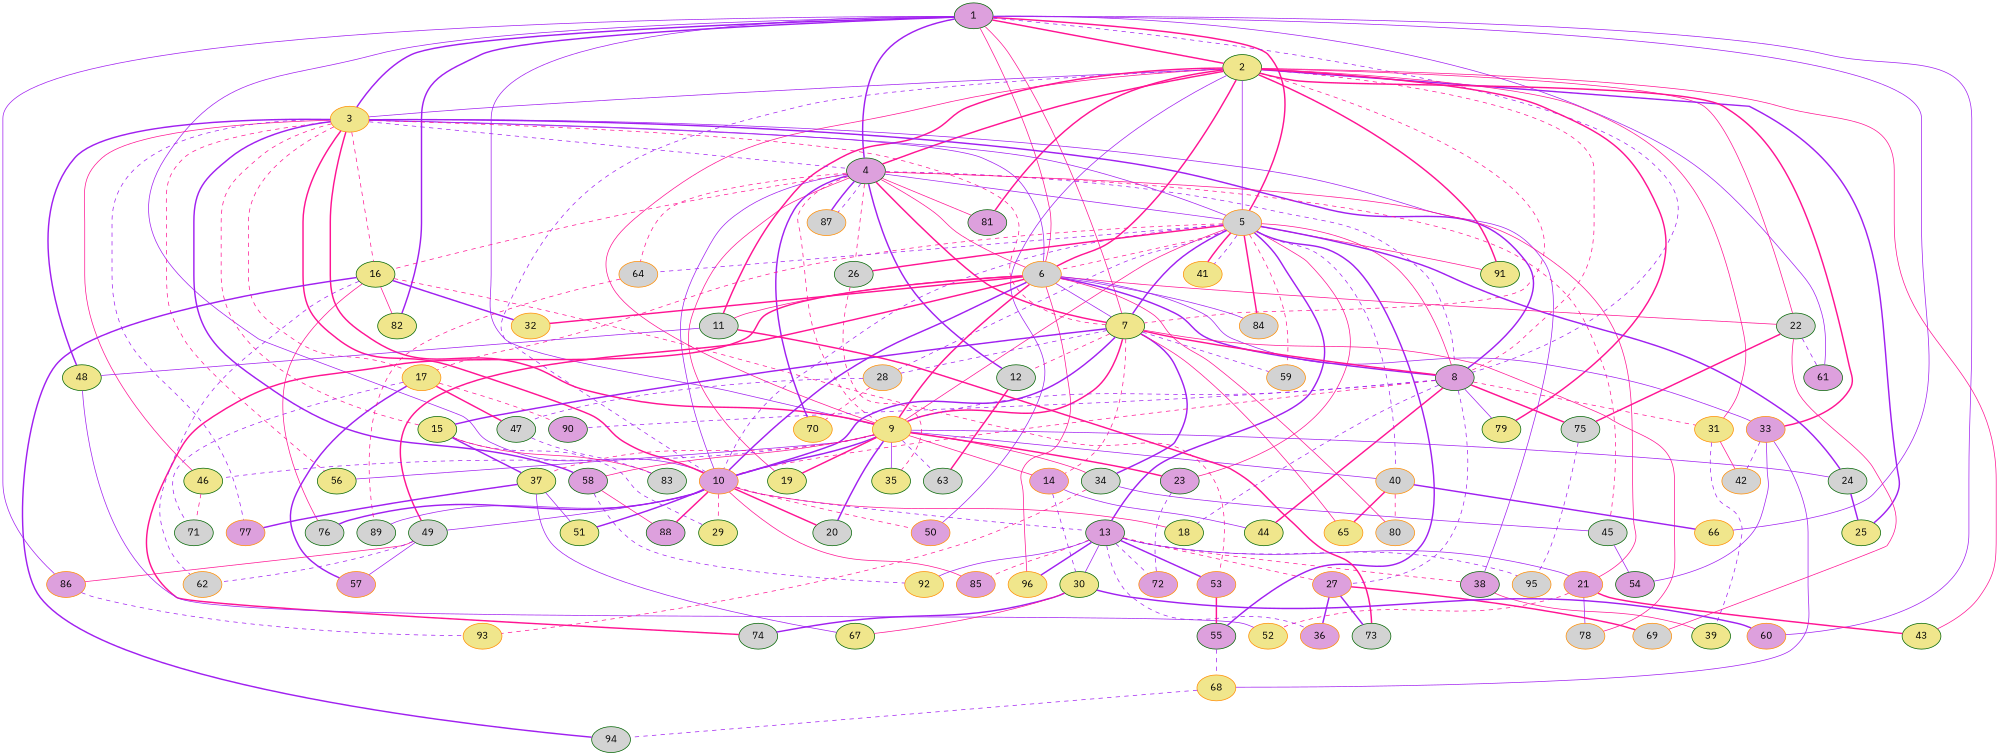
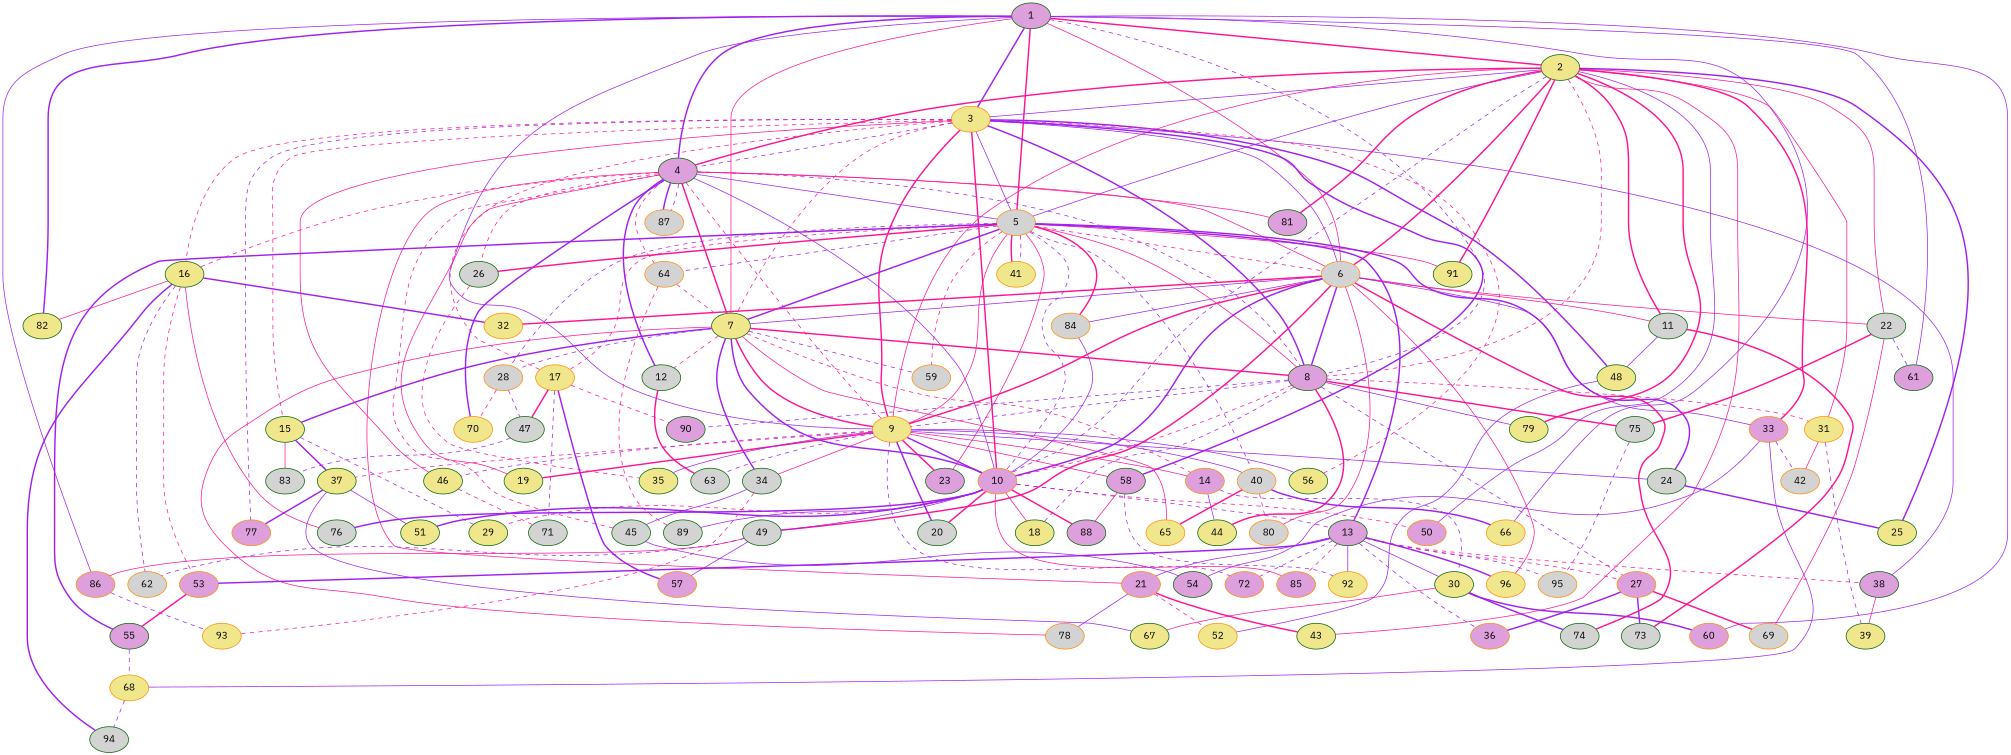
  graph {
    fontname="IBM Plex Sans"
    node [color=darkgreen fillcolor=khaki fontname="IBM Plex Sans" style=filled]
    edge [color=purple fontname="IBM Plex Sans" style=solid]
    1 [fillcolor=plum]
    2
    3 [color=darkorange]
    4 [fillcolor=plum]
    5 [color=darkorange fillcolor=lightgrey]
    6 [color=darkorange fillcolor=lightgrey]
    7
    8 [fillcolor=plum]
    9 [color=darkorange]
    10 [color=darkorange fillcolor=plum]
    60 [color=darkorange fillcolor=plum]
    61 [fillcolor=plum]
    66 [color=darkorange]
    82
    86 [color=darkorange fillcolor=plum]
    11 [fillcolor=lightgrey]
    22 [fillcolor=lightgrey]
    25
    31 [color=darkorange]
    33 [color=darkorange fillcolor=plum]
    43
    50 [color=darkorange fillcolor=plum]
    79
    81 [fillcolor=plum]
    91
    15
    16
    17 [color=darkorange]
    38 [fillcolor=plum]
    46
    48
    56
    58 [fillcolor=plum]
    77 [color=darkorange fillcolor=plum]
    12 [fillcolor=lightgrey]
    19
    21 [color=darkorange fillcolor=plum]
    26 [fillcolor=lightgrey]
    45 [fillcolor=lightgrey]
    64 [color=darkorange fillcolor=lightgrey]
    70 [color=darkorange]
    87 [color=darkorange fillcolor=lightgrey]
    13 [fillcolor=plum]
    23 [fillcolor=plum]
    24 [fillcolor=lightgrey]
    28 [color=darkorange fillcolor=lightgrey]
    40 [color=darkorange fillcolor=lightgrey]
    41 [color=darkorange]
    55 [fillcolor=plum]
    59 [color=darkorange fillcolor=lightgrey]
    84 [color=darkorange fillcolor=lightgrey]
    32 [color=darkorange]
    49 [fillcolor=lightgrey]
    74 [fillcolor=lightgrey]
    80 [color=darkorange fillcolor=lightgrey]
    96 [color=darkorange]
    14 [color=darkorange fillcolor=plum]
    34 [fillcolor=lightgrey]
    65 [color=darkorange]
    78 [color=darkorange fillcolor=lightgrey]
    18
    27 [color=darkorange fillcolor=plum]
    44
    75 [fillcolor=lightgrey]
    90 [fillcolor=plum]
    20 [fillcolor=lightgrey]
    35
    37
    63 [fillcolor=lightgrey]
    72 [color=darkorange fillcolor=plum]
    29
    51
    76 [fillcolor=lightgrey]
    85 [color=darkorange fillcolor=plum]
    88 [fillcolor=plum]
    89 [fillcolor=lightgrey]
    93 [color=darkorange]
    73 [fillcolor=lightgrey]
    69 [color=darkorange fillcolor=lightgrey]
    39
    42 [color=darkorange fillcolor=lightgrey]
    54 [fillcolor=plum]
    68 [color=darkorange]
    83 [fillcolor=lightgrey]
    53 [color=darkorange fillcolor=plum]
    62 [color=darkorange fillcolor=lightgrey]
    94 [fillcolor=lightgrey]
    47 [fillcolor=lightgrey]
    57 [color=darkorange fillcolor=plum]
    71 [fillcolor=lightgrey]
    52 [color=darkorange]
    92 [color=darkorange]
    30
    36 [color=darkorange fillcolor=plum]
    95 [color=darkorange fillcolor=lightgrey]
    67
    1 -- 2 [color=deeppink style=bold]
    1 -- 3 [style=bold]
    1 -- 4 [style=bold]
    1 -- 5 [color=deeppink style=bold]
    1 -- 6 [color=deeppink]
    1 -- 7 [color=deeppink]
    1 -- 8 [style=dashed]
    1 -- 9
-   1 -- 10
+   84 -- 10
    1 -- 60
    1 -- 61
    1 -- 66
    1 -- 82 [style=bold]
    1 -- 86
    2 -- 3
    2 -- 4 [color=deeppink style=bold]
    2 -- 5
    2 -- 6 [color=deeppink style=bold]
-   2 -- 7 [color=deeppink style=dashed]
+   64 -- 7 [color=deeppink style=dashed]
    2 -- 8 [color=deeppink style=dashed]
    2 -- 9 [color=deeppink]
    2 -- 10 [style=dashed]
    2 -- 11 [color=deeppink style=bold]
    2 -- 22 [color=deeppink]
    2 -- 25 [style=bold]
    2 -- 31 [color=deeppink]
    2 -- 33 [color=deeppink style=bold]
    2 -- 43 [color=deeppink]
    2 -- 50
    2 -- 79 [color=deeppink style=bold]
    2 -- 81 [color=deeppink style=bold]
    2 -- 91 [color=deeppink style=bold]
    3 -- 4 [style=dashed]
    3 -- 5
    3 -- 6
    3 -- 7 [color=deeppink style=dashed]
    3 -- 8 [style=bold]
    3 -- 9 [color=deeppink style=bold]
    3 -- 10 [color=deeppink style=bold]
    3 -- 15 [color=deeppink style=dashed]
    3 -- 16 [color=deeppink style=dashed]
    3 -- 17 [color=deeppink style=dashed]
    3 -- 38
    3 -- 46 [color=deeppink]
    3 -- 48 [style=bold]
    3 -- 56 [color=deeppink style=dashed]
    3 -- 58 [style=bold]
    3 -- 77 [style=dashed]
    4 -- 5
    4 -- 6 [color=deeppink]
    4 -- 7 [color=deeppink style=bold]
    4 -- 8 [style=dashed]
    4 -- 9 [color=deeppink style=dashed]
    4 -- 10
    4 -- 81 [color=deeppink]
    4 -- 16 [color=deeppink style=dashed]
    4 -- 12 [style=bold]
    4 -- 19 [color=deeppink]
    4 -- 21 [color=deeppink]
    4 -- 26 [color=deeppink style=dashed]
    4 -- 45 [color=deeppink style=dashed]
    4 -- 64 [color=deeppink style=dashed]
    4 -- 70 [style=bold]
    4 -- 87 [style=bold]
    4 -- 87 [style=dashed]
    5 -- 6 [color=deeppink style=dashed]
    5 -- 7 [style=bold]
    5 -- 8 [color=deeppink]
    5 -- 9 [color=deeppink]
    5 -- 10 [style=dashed]
    5 -- 91 [color=deeppink]
    5 -- 17 [color=deeppink style=dashed]
    5 -- 26 [color=deeppink style=bold]
    5 -- 64 [style=dashed]
    5 -- 13 [style=bold]
    5 -- 23 [color=deeppink]
    5 -- 24 [style=bold]
    5 -- 28 [style=dashed]
    5 -- 40 [style=dashed]
    5 -- 41 [color=deeppink style=bold]
    5 -- 41 [style=dashed]
    5 -- 55 [style=bold]
    5 -- 59 [color=deeppink style=dashed]
    5 -- 84 [color=deeppink style=bold]
    6 -- 7
    6 -- 8 [style=bold]
    6 -- 9 [color=deeppink style=bold]
    6 -- 10 [style=bold]
    6 -- 11 [color=deeppink]
    6 -- 22 [color=deeppink]
    6 -- 33
    6 -- 84
    6 -- 32 [color=deeppink style=bold]
    6 -- 49 [color=deeppink style=bold]
    6 -- 74 [color=deeppink style=bold]
    6 -- 80 [color=deeppink]
    6 -- 96 [color=deeppink]
    7 -- 8 [color=deeppink style=bold]
    7 -- 9 [color=deeppink style=bold]
    7 -- 10 [style=bold]
    7 -- 15 [style=bold]
    7 -- 12 [color=deeppink style=dashed]
    7 -- 28 [style=dashed]
    7 -- 59 [style=dashed]
    7 -- 14 [color=deeppink style=dashed]
    7 -- 34 [style=bold]
    7 -- 65 [color=deeppink]
    7 -- 78 [color=deeppink]
    8 -- 9 [style=dashed]
    8 -- 10 [color=deeppink style=dashed]
    8 -- 31 [color=deeppink style=dashed]
    8 -- 79
    8 -- 18 [style=dashed]
    8 -- 27 [style=dashed]
    8 -- 44 [color=deeppink style=bold]
    8 -- 75 [color=deeppink style=bold]
    8 -- 90 [style=dashed]
    9 -- 10 [style=bold]
    9 -- 46 [style=dashed]
    9 -- 56
    9 -- 58 [color=deeppink]
    9 -- 19 [color=deeppink style=bold]
    9 -- 23 [color=deeppink style=bold]
    9 -- 24
    9 -- 40
    9 -- 14 [color=deeppink]
    9 -- 34 [color=deeppink]
    9 -- 20 [style=bold]
    9 -- 35
    9 -- 37 [color=deeppink style=dashed]
    9 -- 63 [style=dashed]
-   23 -- 72 [style=dashed]
+   9 -- 72 [style=dashed]
    10 -- 50 [color=deeppink style=dashed]
    10 -- 13 [style=dashed]
    10 -- 49
    10 -- 18 [color=deeppink]
    10 -- 20 [color=deeppink style=bold]
    10 -- 29 [color=deeppink style=dashed]
    10 -- 51 [style=bold]
    10 -- 76 [style=bold]
    10 -- 85 [color=deeppink]
    10 -- 88 [color=deeppink style=bold]
    10 -- 89
    86 -- 93 [style=dashed]
    11 -- 48
    11 -- 73 [color=deeppink style=bold]
    22 -- 61 [style=dashed]
    22 -- 75 [color=deeppink style=bold]
    22 -- 69 [color=deeppink]
    31 -- 39 [style=dashed]
    31 -- 42 [color=deeppink]
    33 -- 42 [style=dashed]
    33 -- 54
    33 -- 68
    15 -- 37 [style=bold]
    15 -- 29 [style=dashed]
    15 -- 83 [color=deeppink]
    16 -- 82 [color=deeppink]
    16 -- 32 [style=bold]
    16 -- 76 [color=deeppink]
    16 -- 53 [color=deeppink style=dashed]
    16 -- 62 [style=dashed]
    16 -- 94 [style=bold]
    17 -- 90 [color=deeppink style=dashed]
    17 -- 47 [color=deeppink style=bold]
    17 -- 57 [style=bold]
    17 -- 71 [style=dashed]
    38 -- 39 [color=deeppink]
    46 -- 71 [color=deeppink style=dashed]
    48 -- 52
    58 -- 88 [color=deeppink]
    58 -- 92 [style=dashed]
    12 -- 63 [color=deeppink style=bold]
    21 -- 43 [color=deeppink style=bold]
    21 -- 78
    21 -- 52 [color=deeppink style=dashed]
    26 -- 35 [color=deeppink style=dashed]
    45 -- 54
    64 -- 89 [color=deeppink style=dashed]
    13 -- 38 [color=deeppink style=dashed]
    13 -- 21
    13 -- 96 [style=bold]
    13 -- 27 [color=deeppink style=dashed]
    13 -- 72 [style=dashed]
    13 -- 85 [color=deeppink style=dashed]
    13 -- 53 [style=bold]
    13 -- 92
    13 -- 30
    13 -- 36 [style=dashed]
    13 -- 95 [style=dashed]
    24 -- 25 [style=bold]
    28 -- 70 [color=deeppink style=dashed]
    28 -- 47 [style=dashed]
    40 -- 66 [style=bold]
    40 -- 80 [color=deeppink style=dashed]
    40 -- 65 [color=deeppink style=bold]
    55 -- 68 [style=dashed]
    49 -- 86 [color=deeppink]
    49 -- 62 [style=dashed]
    49 -- 57
    14 -- 44
    14 -- 30 [style=dashed]
    34 -- 45
    34 -- 93 [color=deeppink style=dashed]
    27 -- 73 [style=bold]
    27 -- 69 [color=deeppink style=bold]
    27 -- 36 [style=bold]
    75 -- 95 [style=dashed]
    37 -- 77 [style=bold]
    37 -- 51
    37 -- 67
    68 -- 94 [style=dashed]
    53 -- 55 [color=deeppink style=bold]
    47 -- 83 [style=dashed]
    30 -- 60 [style=bold]
    30 -- 74 [style=bold]
    30 -- 67 [color=deeppink]
  }
